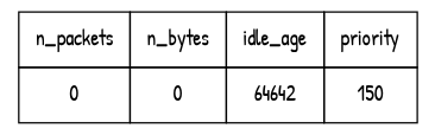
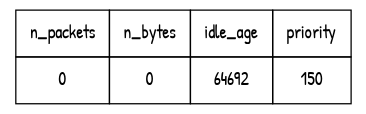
  digraph {
    concentrate=True
    fontname="Patrick Hand"
    rankdir=LR
-   n1 [label=<       <TABLE BORDER="0" CELLBORDER="1" CELLSPACING="0" CELLPADDING="10" FIZED_SIZE="false">       <TR>         <TD>n_packets</TD>         <TD>n_bytes</TD>         <TD>idle_age</TD>         <TD>priority</TD>       </TR>       <TR>         <TD>0</TD>         <TD>0</TD>         <TD>64642</TD>         <TD>150</TD>       </TR>       </TABLE>       > shape=none fontname="Patrick Hand"]
+   n1 [label=<       <TABLE BORDER="0" CELLBORDER="1" CELLSPACING="0" CELLPADDING="10" FIZED_SIZE="false">       <TR>         <TD>n_packets</TD>         <TD>n_bytes</TD>         <TD>idle_age</TD>         <TD>priority</TD>       </TR>       <TR>         <TD>0</TD>         <TD>0</TD>         <TD>64692</TD>         <TD>150</TD>       </TR>       </TABLE>       > shape=none fontname="Patrick Hand"]
  }
